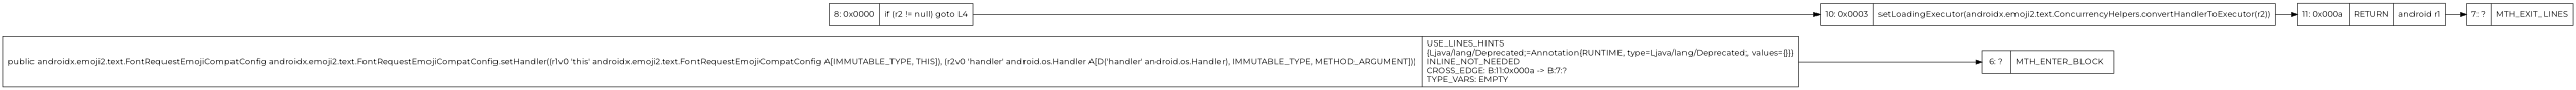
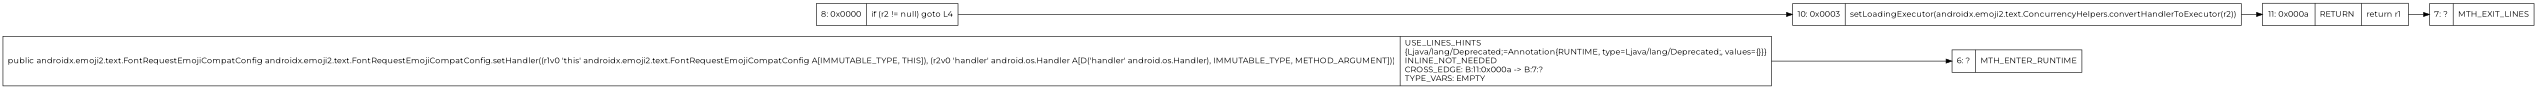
  digraph {
    fontname=Montserrat
    rankdir=LR
    node [fontname=Montserrat shape=record]
    edge [fontname=Montserrat]
-   n1 [label="{6\:\ ?|MTH_ENTER_BLOCK\l}"]
+   n1 [label="{6\:\ ?|MTH_ENTER_RUNTIME\l}"]
    n2 [label="{8\:\ 0x0000|if (r2 != null) goto L4\l}"]
    n3 [label="{10\:\ 0x0003|setLoadingExecutor(androidx.emoji2.text.ConcurrencyHelpers.convertHandlerToExecutor(r2))\l}"]
-   n4 [label="{11\:\ 0x000a|RETURN\l|android r1\l}"]
+   n4 [label="{11\:\ 0x000a|RETURN\l|return r1\l}"]
    n5 [label="{7\:\ ?|MTH_EXIT_LINES\l}"]
    n6 [label="{public androidx.emoji2.text.FontRequestEmojiCompatConfig androidx.emoji2.text.FontRequestEmojiCompatConfig.setHandler((r1v0 'this' androidx.emoji2.text.FontRequestEmojiCompatConfig A[IMMUTABLE_TYPE, THIS]), (r2v0 'handler' android.os.Handler A[D('handler' android.os.Handler), IMMUTABLE_TYPE, METHOD_ARGUMENT]))  | USE_LINES_HINTS\l\{Ljava\/lang\/Deprecated;=Annotation\{RUNTIME, type=Ljava\/lang\/Deprecated;, values=\{\}\}\}\lINLINE_NOT_NEEDED\lCROSS_EDGE: B:11:0x000a \-\> B:7:?\lTYPE_VARS: EMPTY\l}"]
    n2 -> n3
    n3 -> n4
    n4 -> n5
    n6 -> n1
  }
